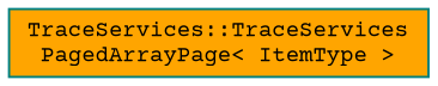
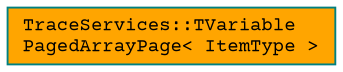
  digraph {
    rankdir=LR
    fontname="Courier Prime"
-   n1 [color=teal fillcolor=orange fontname="Courier Prime" fontsize=10 height=0.2 label="TraceServices::TraceServices\lPagedArrayPage\< ItemType \>" shape=box style=filled width=0.4]
+   n1 [color=teal fillcolor=orange fontname="Courier Prime" fontsize=10 height=0.2 label="TraceServices::TVariable\lPagedArrayPage\< ItemType \>" shape=box style=filled width=0.4]
  }
